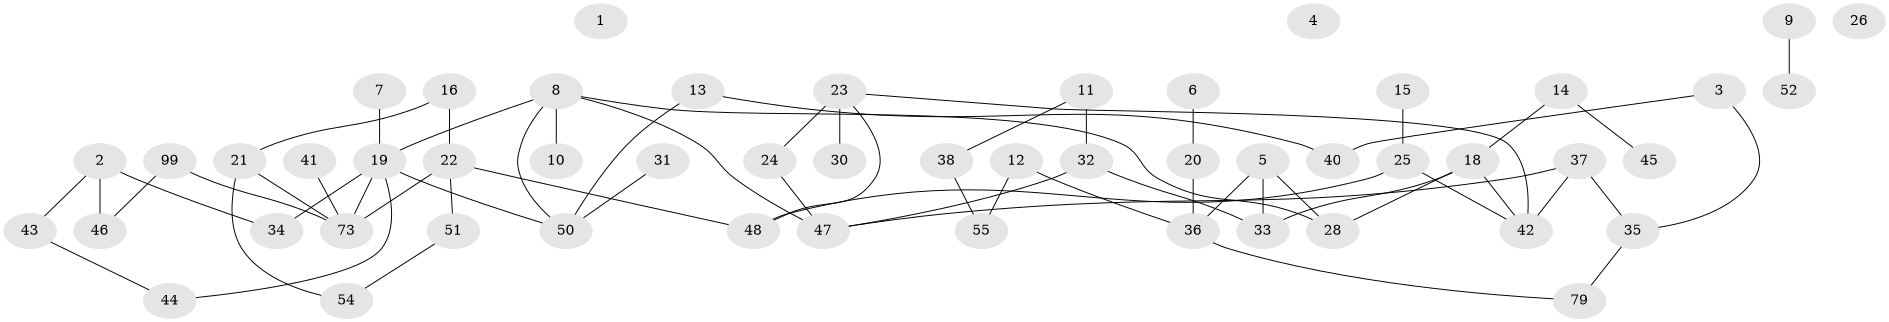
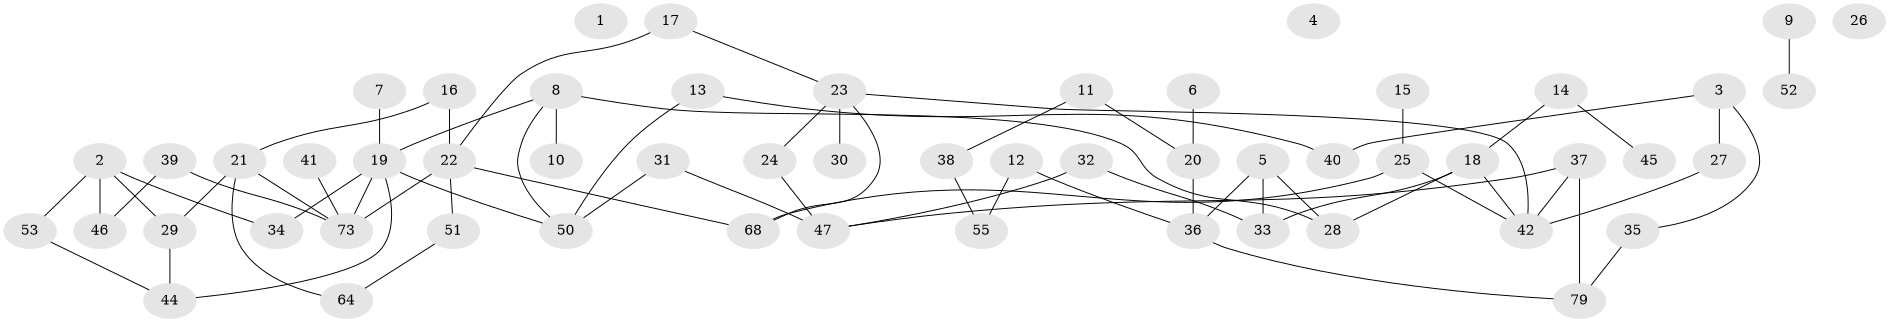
  graph {
    node [color=gray90 style=filled]
    1
    2
+   29
    34
-   43
+   43 [label=53]
    46
    44
    3
+   27
    35
    40
    42
    n13 [label=79]
    4
    5
    28
    33
    36
    6
    20
    7
    19
    50
    n24 [label=73]
    8
    10
    47
    9
    52
    11
    38
    55
    12
    13
    14
    18
    45
    15
    25
-   48
+   48 [label=68]
    16
    21
    22
-   54
+   54 [label=64]
    51
+   17
    23
    24
    30
    26
    31
    32
    37
-   39 [label=99]
+   39
    41
+   2 -- 29
    2 -- 34
    2 -- 43
    2 -- 46
+   29 -- 44
    43 -- 44
+   3 -- 27
    3 -- 35
    3 -- 40
+   27 -- 42
    35 -- n13
    5 -- 28
    5 -- 33
    5 -- 36
    36 -- n13
    6 -- 20
    20 -- 36
    7 -- 19
    19 -- 34
    19 -- 44
    19 -- 50
    19 -- n24
    8 -- 28
    8 -- 19
    8 -- 50
    8 -- 10
-   8 -- 47
+   31 -- 47
    9 -- 52
-   11 -- 32
+   11 -- 20
    11 -- 38
    38 -- 55
    12 -- 36
    12 -- 55
    13 -- 40
    13 -- 50
    14 -- 18
    14 -- 45
    18 -- 42
    18 -- 28
    18 -- 33
    15 -- 25
    25 -- 42
    25 -- 48
    16 -- 21
    16 -- 22
+   21 -- 29
    21 -- n24
    21 -- 54
    22 -- n24
    22 -- 48
    22 -- 51
    51 -- 54
+   17 -- 22
+   17 -- 23
    23 -- 42
    23 -- 48
    23 -- 24
    23 -- 30
    24 -- 47
    31 -- 50
    32 -- 33
    32 -- 47
    37 -- 42
-   37 -- 35
+   37 -- n13
    37 -- 47
    39 -- 46
    39 -- n24
    41 -- n24
  }
